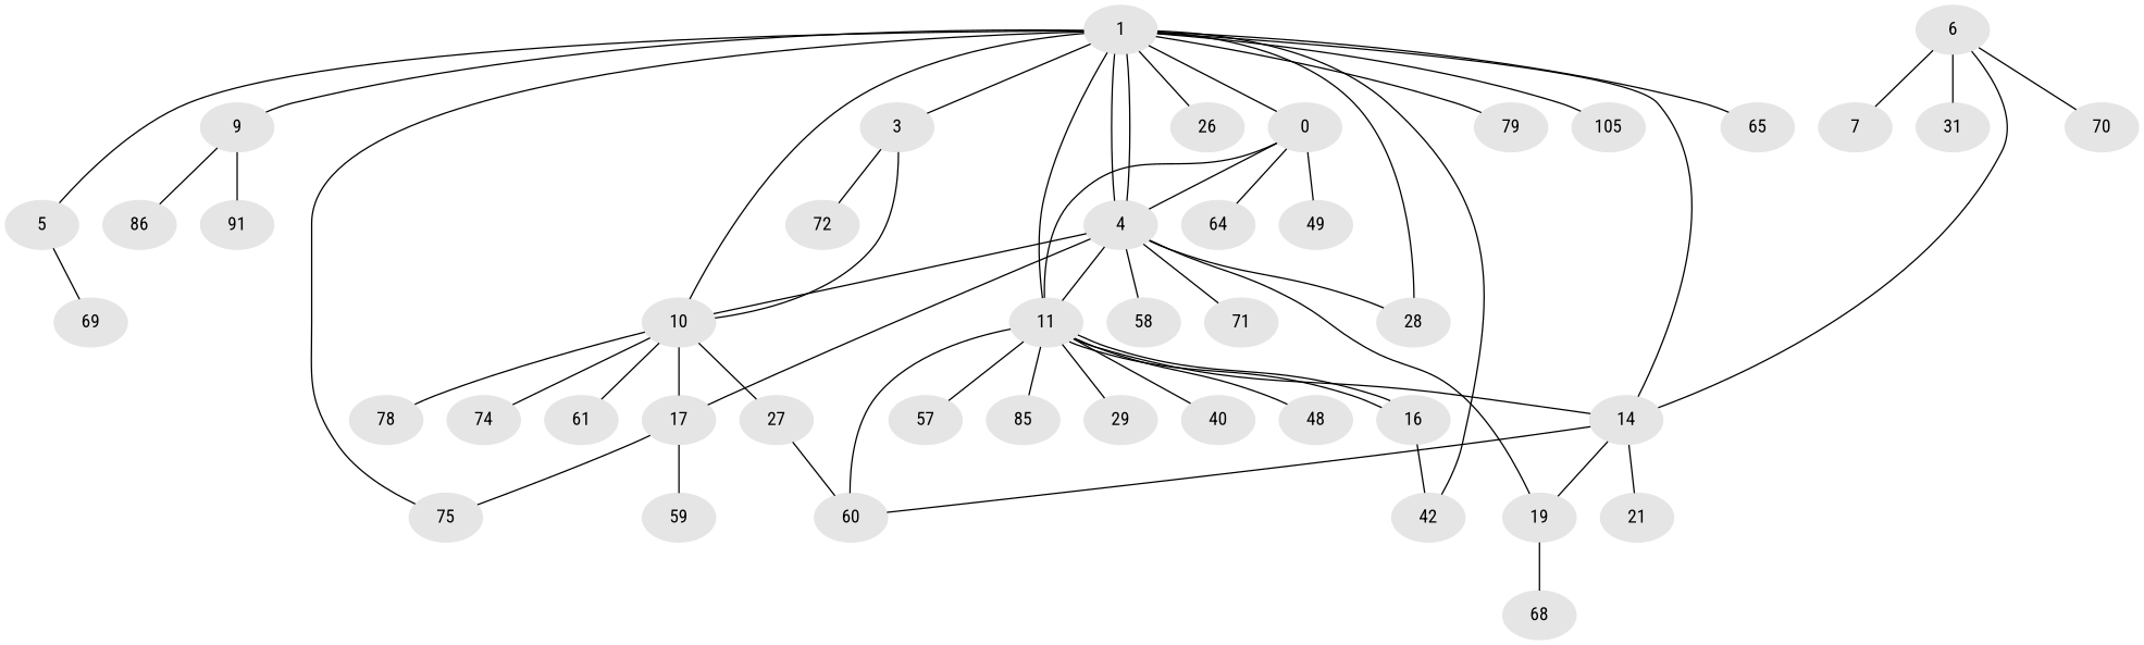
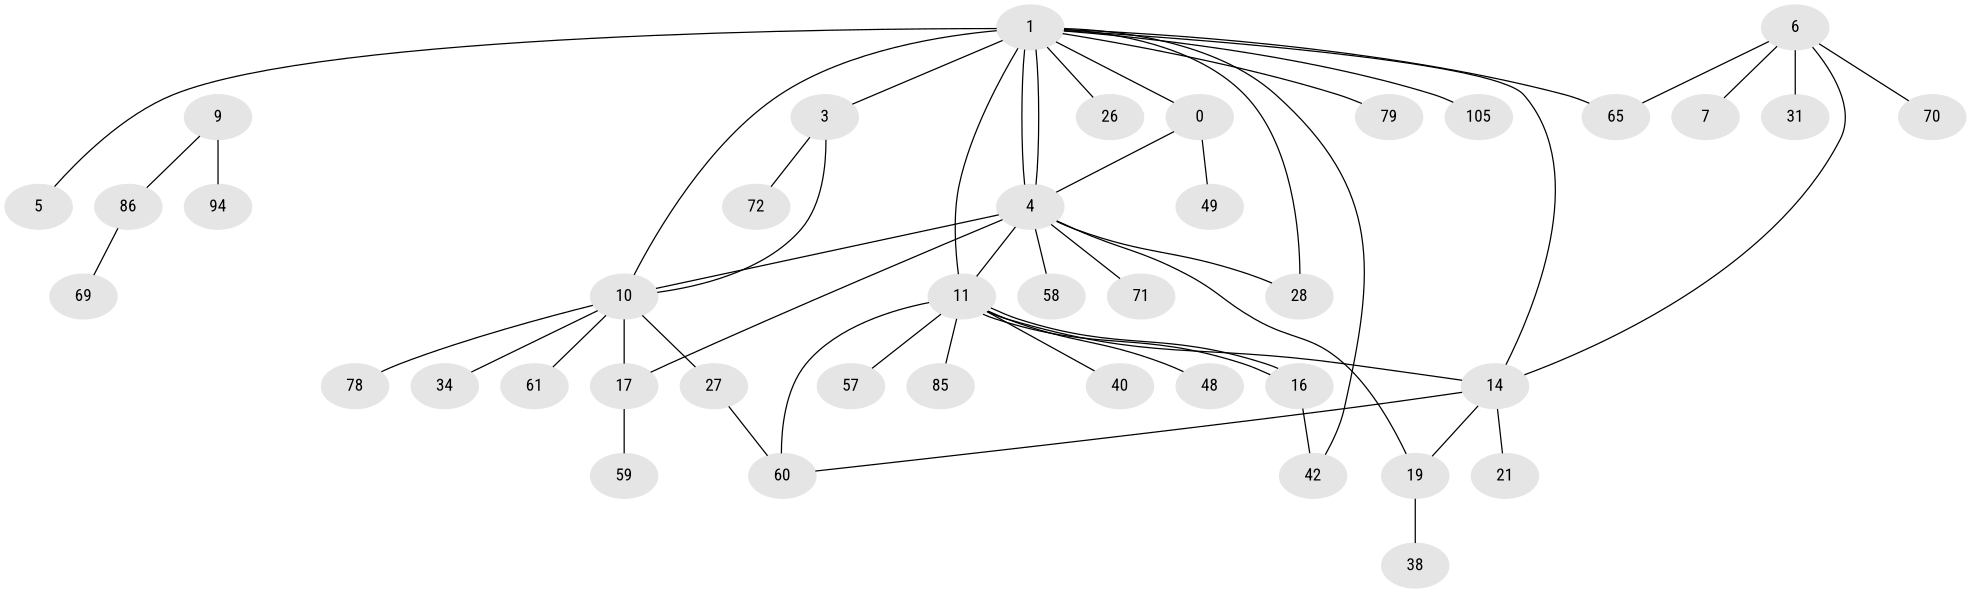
  graph {
    fontname="Roboto Condensed"
    node [color=gray90 fontname="Roboto Condensed" style=filled]
    edge [fontname="Roboto Condensed"]
    1 [super="+12"]
    n2 [label=0 super="+15"]
    3
    4 [super="+25+62+94+112+103+110+146+90+124+51+74+50+55+44+45"]
    5
    9
    10 [super="+13+22+145+37+30"]
    11 [super="+41+52+36+109+23+18"]
    14 [super="+43+67+54+81"]
    26
    28 [super="+130"]
    42 [super="+76"]
-   75 [super="+99"]
    79
    105
    65 [super="+107"]
    49 [super="+98"]
-   64
    72
    17 [super="+56+142+144+147+35+24"]
    19 [super="+47"]
    58
    71 [super="+88"]
    69
    6 [super="+8+134"]
    7
    31
    70
    86
-   91
+   91 [label=94]
    27 [super="+38"]
-   34 [label=74]
+   34
    61
    78 [super="+116+139"]
    16
-   29
    40
    48
    57 [super="+140"]
    60
    85
    21
    59
-   68 [super="+129"]
+   68 [super="+129" label=38]
    1 -- n2
    1 -- 3
    1 -- 4 [weight=3]
    1 -- 4
    1 -- 5
-   1 -- 9
    1 -- 10
    1 -- 11 [weight=2]
    1 -- 14
    1 -- 26
    1 -- 28
    1 -- 42
-   1 -- 75
    1 -- 79
    1 -- 105
    1 -- 65
    n2 -- 4
-   n2 -- 11
    n2 -- 49
-   n2 -- 64
    3 -- 10
    3 -- 72
    4 -- 10
    4 -- 11
    4 -- 28
    4 -- 17 [weight=2]
    4 -- 19
    4 -- 58
    4 -- 71
-   5 -- 69
+   86 -- 69
    9 -- 86
    9 -- 91
    10 -- 17 [weight=2]
    10 -- 27
    10 -- 34
    10 -- 61
    10 -- 78
    11 -- 14
    11 -- 16
    11 -- 16
-   11 -- 29
    11 -- 40
    11 -- 48
    11 -- 57
    11 -- 60
    11 -- 85
    14 -- 19
    14 -- 60
    14 -- 21
-   17 -- 75
    17 -- 59
    19 -- 68
    6 -- 14
+   6 -- 65
    6 -- 7
    6 -- 31
    6 -- 70
    27 -- 60
    16 -- 42
  }
